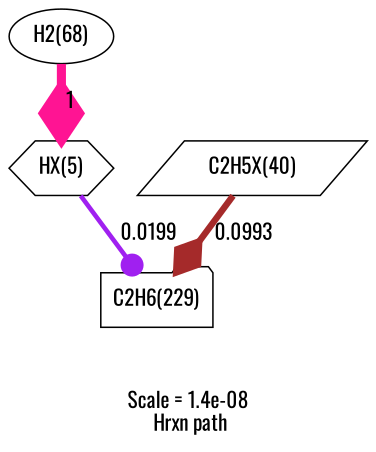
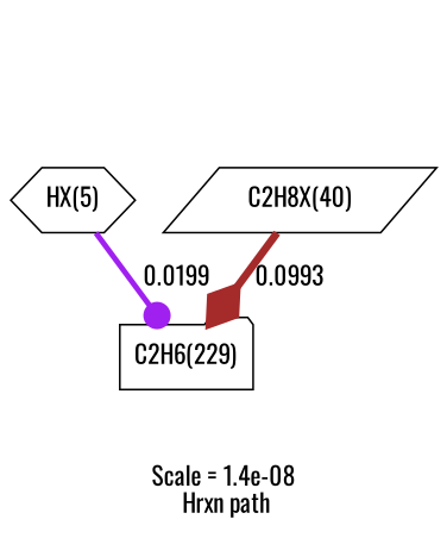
  digraph {
    fontname=Oswald
    label="Scale = 1.4e-08\l Hrxn path"
    node [fontname=Oswald]
    edge [arrowhead=diamond fontname=Oswald]
-   n1 [label="H2(68)" shape=ellipse]
    n2 [label="HX(5)" shape=hexagon]
    n3 [label="C2H6(229)" shape=folder]
-   n4 [label="C2H5X(40)" shape=parallelogram]
-   n1 -> n2 [arrowsize=3 color=deeppink label=" 1" style="setlinewidth(6)"]
+   n4 [label="C2H8X(40)" shape=parallelogram]
    n2 -> n3 [arrowhead=dot arrowsize=1.52 color=purple label=" 0.0199" style="setlinewidth(3.04)"]
    n4 -> n3 [arrowsize=2.13 color=brown label=" 0.0993" style="setlinewidth(4.26)"]
  }
